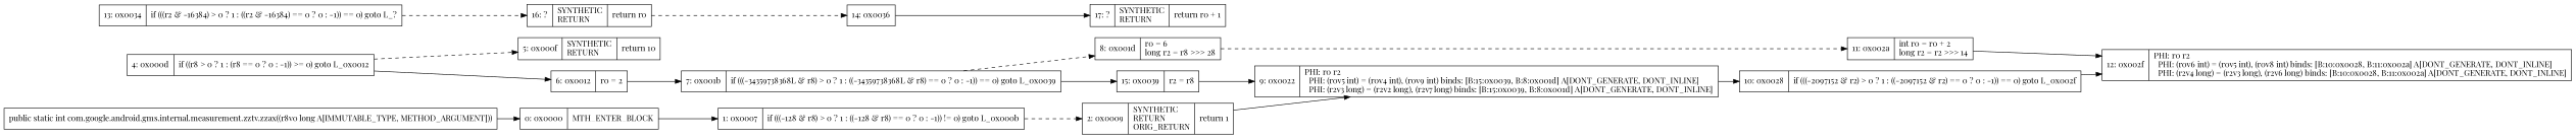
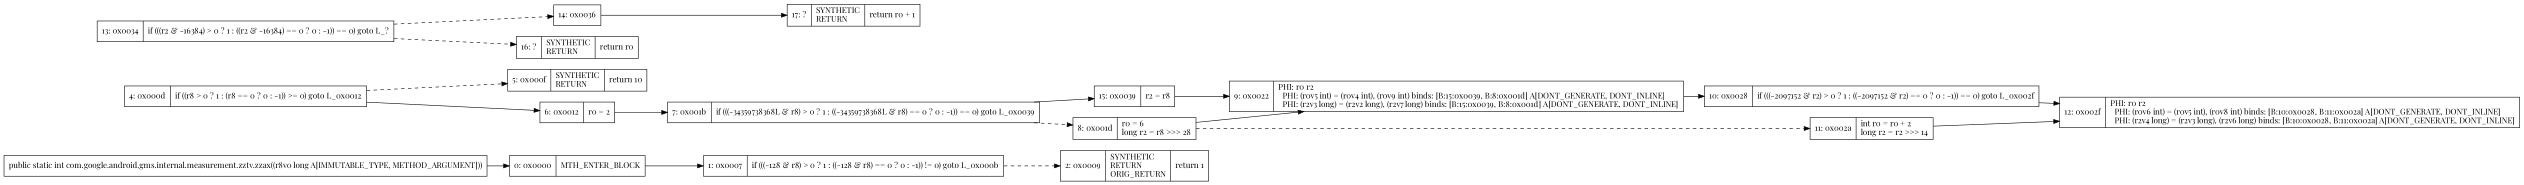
  digraph {
    fontname="Playfair Display"
    rankdir=LR
    node [fontname="Playfair Display" shape=record]
    edge [fontname="Playfair Display"]
    n1 [label="{0\:\ 0x0000|MTH_ENTER_BLOCK\l}"]
    n2 [label="{1\:\ 0x0007|if (((\-128 & r8) \> 0 ? 1 : ((\-128 & r8) == 0 ? 0 : \-1)) != 0) goto L_0x000b\l}"]
    n3 [label="{2\:\ 0x0009|SYNTHETIC\lRETURN\lORIG_RETURN\l|return 1\l}"]
    n4 [label="{4\:\ 0x000d|if ((r8 \> 0 ? 1 : (r8 == 0 ? 0 : \-1)) \>= 0) goto L_0x0012\l}"]
    n5 [label="{5\:\ 0x000f|SYNTHETIC\lRETURN\l|return 10\l}"]
    n6 [label="{6\:\ 0x0012|r0 = 2\l}"]
    n7 [label="{7\:\ 0x001b|if (((\-34359738368L & r8) \> 0 ? 1 : ((\-34359738368L & r8) == 0 ? 0 : \-1)) == 0) goto L_0x0039\l}"]
    n8 [label="{8\:\ 0x001d|r0 = 6\llong r2 = r8 \>\>\> 28\l}"]
    n9 [label="{15\:\ 0x0039|r2 = r8\l}"]
    n10 [label="{9\:\ 0x0022|PHI: r0 r2 \l  PHI: (r0v5 int) = (r0v4 int), (r0v9 int) binds: [B:15:0x0039, B:8:0x001d] A[DONT_GENERATE, DONT_INLINE]\l  PHI: (r2v3 long) = (r2v2 long), (r2v7 long) binds: [B:15:0x0039, B:8:0x001d] A[DONT_GENERATE, DONT_INLINE]\l}"]
    n11 [label="{11\:\ 0x002a|int r0 = r0 + 2\llong r2 = r2 \>\>\> 14\l}"]
    n12 [label="{10\:\ 0x0028|if (((\-2097152 & r2) \> 0 ? 1 : ((\-2097152 & r2) == 0 ? 0 : \-1)) == 0) goto L_0x002f\l}"]
    n13 [label="{12\:\ 0x002f|PHI: r0 r2 \l  PHI: (r0v6 int) = (r0v5 int), (r0v8 int) binds: [B:10:0x0028, B:11:0x002a] A[DONT_GENERATE, DONT_INLINE]\l  PHI: (r2v4 long) = (r2v3 long), (r2v6 long) binds: [B:10:0x0028, B:11:0x002a] A[DONT_GENERATE, DONT_INLINE]\l}"]
    n14 [label="{13\:\ 0x0034|if (((r2 & \-16384) \> 0 ? 1 : ((r2 & \-16384) == 0 ? 0 : \-1)) == 0) goto L_?\l}"]
    n15 [label="{14\:\ 0x0036}"]
    n16 [label="{16\:\ ?|SYNTHETIC\lRETURN\l|return r0\l}"]
    n17 [label="{17\:\ ?|SYNTHETIC\lRETURN\l|return r0 + 1\l}"]
    n18 [label="{public static int com.google.android.gms.internal.measurement.zztv.zzax((r8v0 long A[IMMUTABLE_TYPE, METHOD_ARGUMENT])) }"]
    n1 -> n2
    n2 -> n3 [style=dashed]
    n4 -> n5 [style=dashed]
    n4 -> n6
    n6 -> n7
    n7 -> n8 [style=dashed]
    n7 -> n9
-   n3 -> n10
+   n8 -> n10
    n8 -> n11 [style=dashed]
    n9 -> n10
    n10 -> n12
    n11 -> n13
    n12 -> n13
-   n16 -> n15 [style=dashed]
+   n14 -> n15 [style=dashed]
    n14 -> n16 [style=dashed]
    n15 -> n17
    n18 -> n1
  }
